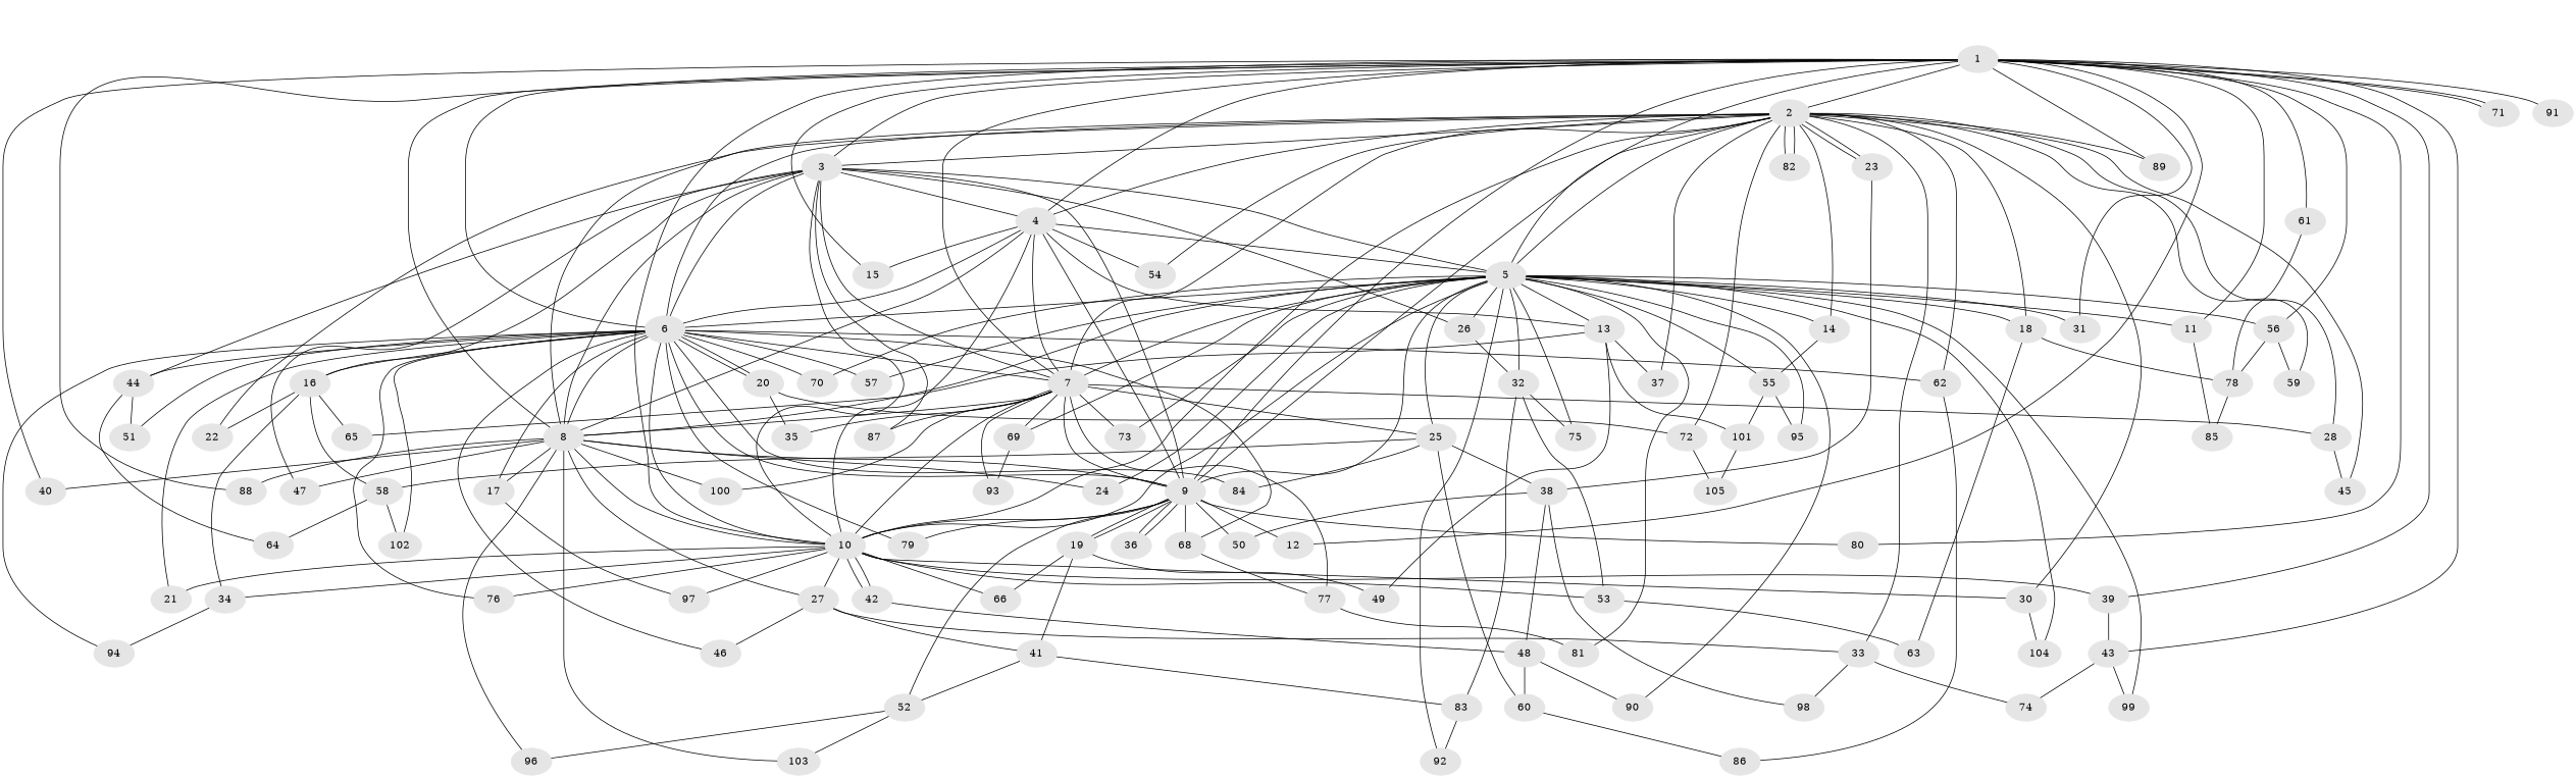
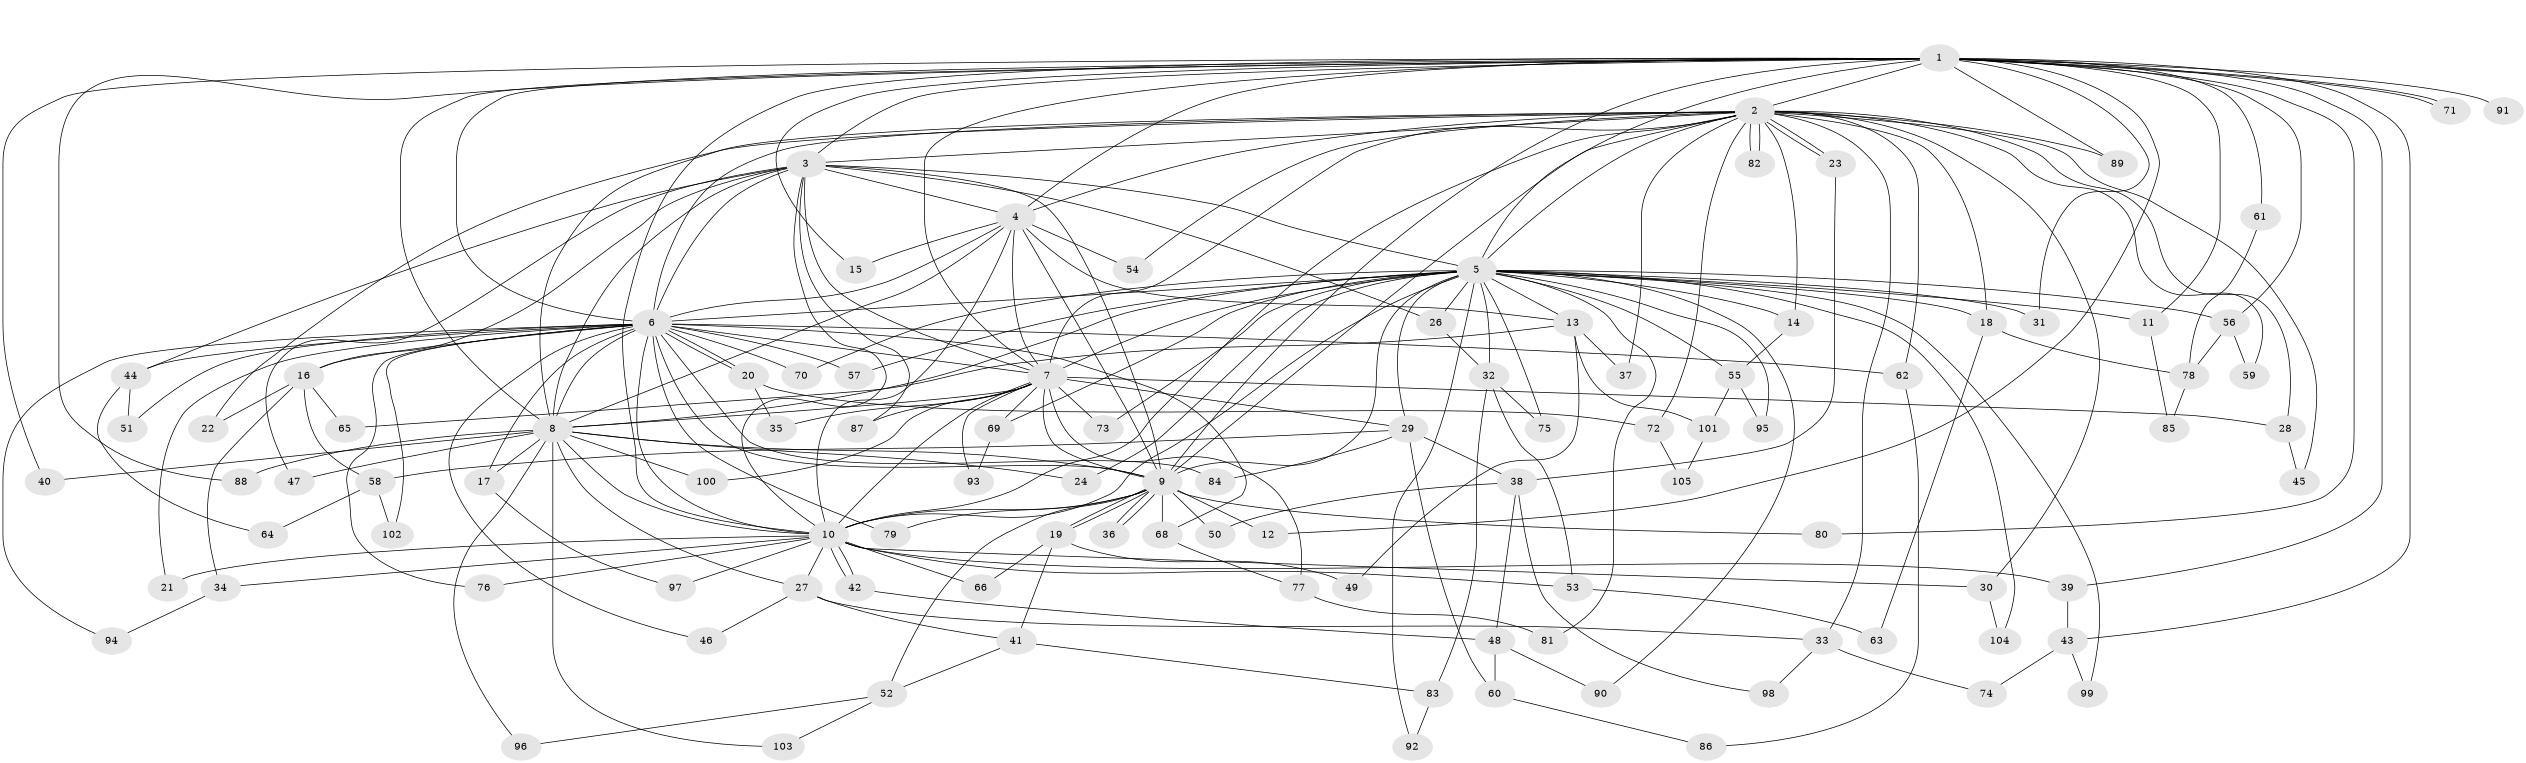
  graph {
    node [color=gray90 style=filled]
    1
    2
    3
    4
    5
    6
    7
    8
    9
    10
    11
    12
    15
    31
    39
    40
    43
    56
    61
    71
    80
    88
    89
    91
    14
    18
    22
    23
    28
    30
    33
    37
    45
    54
    59
    62
    72
    82
    16
    26
    44
    47
    87
    13
    24
-   29 [label=25]
+   29
    32
    55
    57
    69
    70
    73
    75
    81
    90
    92
    95
    99
    104
    17
    20
    21
    46
    51
    68
    76
    79
    84
    94
    102
    35
    77
    93
    100
    27
    96
    103
    19
    36
    50
    52
    34
    42
    53
    66
    97
    85
    74
    78
    63
    38
    98
    86
    105
    65
    58
    64
    49
    101
    60
    83
    41
    48
    1 -- 2
    1 -- 3
    1 -- 4
    1 -- 5
    1 -- 6
    1 -- 7
    1 -- 8
    1 -- 9
    1 -- 10
    1 -- 11
    1 -- 12
    1 -- 15
    1 -- 31
    1 -- 39
    1 -- 40
    1 -- 43
    1 -- 56
    1 -- 61
    1 -- 71
    1 -- 71
    1 -- 80
    1 -- 88
    1 -- 89
    1 -- 91
    2 -- 3
    2 -- 4
    2 -- 5
    2 -- 6
    2 -- 7
    2 -- 8
    2 -- 9
    2 -- 10
    2 -- 89
    2 -- 14
    2 -- 18
    2 -- 22
    2 -- 23
    2 -- 23
    2 -- 28
    2 -- 30
    2 -- 33
    2 -- 37
    2 -- 45
    2 -- 54
    2 -- 59
    2 -- 62
    2 -- 72
    2 -- 82
    2 -- 82
    3 -- 4
    3 -- 5
    3 -- 6
    3 -- 7
    3 -- 8
    3 -- 9
    3 -- 10
    3 -- 16
    3 -- 26
    3 -- 44
    3 -- 47
    3 -- 87
-   4 -- 5
    4 -- 6
    4 -- 7
    4 -- 8
    4 -- 9
    4 -- 10
    4 -- 15
    4 -- 54
    4 -- 13
    5 -- 6
    5 -- 7
    5 -- 8
    5 -- 9
    5 -- 10
    5 -- 11
    5 -- 31
    5 -- 56
    5 -- 14
    5 -- 18
    5 -- 26
    5 -- 13
    5 -- 24
    5 -- 29
    5 -- 32
    5 -- 55
    5 -- 57
    5 -- 69
    5 -- 70
    5 -- 73
    5 -- 75
    5 -- 81
    5 -- 90
    5 -- 92
    5 -- 95
    5 -- 99
    5 -- 104
    6 -- 7
    6 -- 8
    6 -- 9
    6 -- 10
    6 -- 62
    6 -- 16
    6 -- 44
    6 -- 57
    6 -- 70
    6 -- 17
    6 -- 20
    6 -- 20
    6 -- 21
    6 -- 46
    6 -- 51
    6 -- 68
    6 -- 76
    6 -- 79
    6 -- 84
    6 -- 94
    6 -- 102
    7 -- 8
    7 -- 9
    7 -- 10
    7 -- 28
    7 -- 87
    7 -- 29
    7 -- 69
    7 -- 73
    7 -- 35
    7 -- 77
    7 -- 93
    7 -- 100
    8 -- 9
    8 -- 10
    8 -- 40
    8 -- 88
    8 -- 47
    8 -- 24
    8 -- 17
    8 -- 100
    8 -- 27
    8 -- 96
    8 -- 103
    9 -- 10
    9 -- 12
    9 -- 80
    9 -- 68
    9 -- 79
    9 -- 19
    9 -- 19
    9 -- 36
    9 -- 36
    9 -- 50
    9 -- 52
    10 -- 39
    10 -- 30
    10 -- 21
    10 -- 76
    10 -- 27
    10 -- 34
    10 -- 42
    10 -- 42
    10 -- 53
    10 -- 66
    10 -- 97
    11 -- 85
    39 -- 43
    43 -- 99
    43 -- 74
    56 -- 59
    56 -- 78
    61 -- 78
    14 -- 55
    18 -- 78
    18 -- 63
    23 -- 38
    28 -- 45
    30 -- 104
    33 -- 74
    33 -- 98
    62 -- 86
    72 -- 105
    16 -- 22
    16 -- 34
    16 -- 65
    16 -- 58
    26 -- 32
    44 -- 51
    44 -- 64
    13 -- 37
    13 -- 65
    13 -- 49
    13 -- 101
    29 -- 84
    29 -- 38
    29 -- 58
    29 -- 60
    32 -- 75
    32 -- 53
    32 -- 83
    55 -- 95
    55 -- 101
    69 -- 93
    17 -- 97
    20 -- 72
    20 -- 35
    68 -- 77
    77 -- 81
    27 -- 33
    27 -- 46
    27 -- 41
    19 -- 66
    19 -- 49
    19 -- 41
    52 -- 96
    52 -- 103
    34 -- 94
    42 -- 48
    53 -- 63
    78 -- 85
    38 -- 50
    38 -- 98
    38 -- 48
    58 -- 102
    58 -- 64
    101 -- 105
    60 -- 86
    83 -- 92
    41 -- 52
    41 -- 83
    48 -- 90
    48 -- 60
  }
